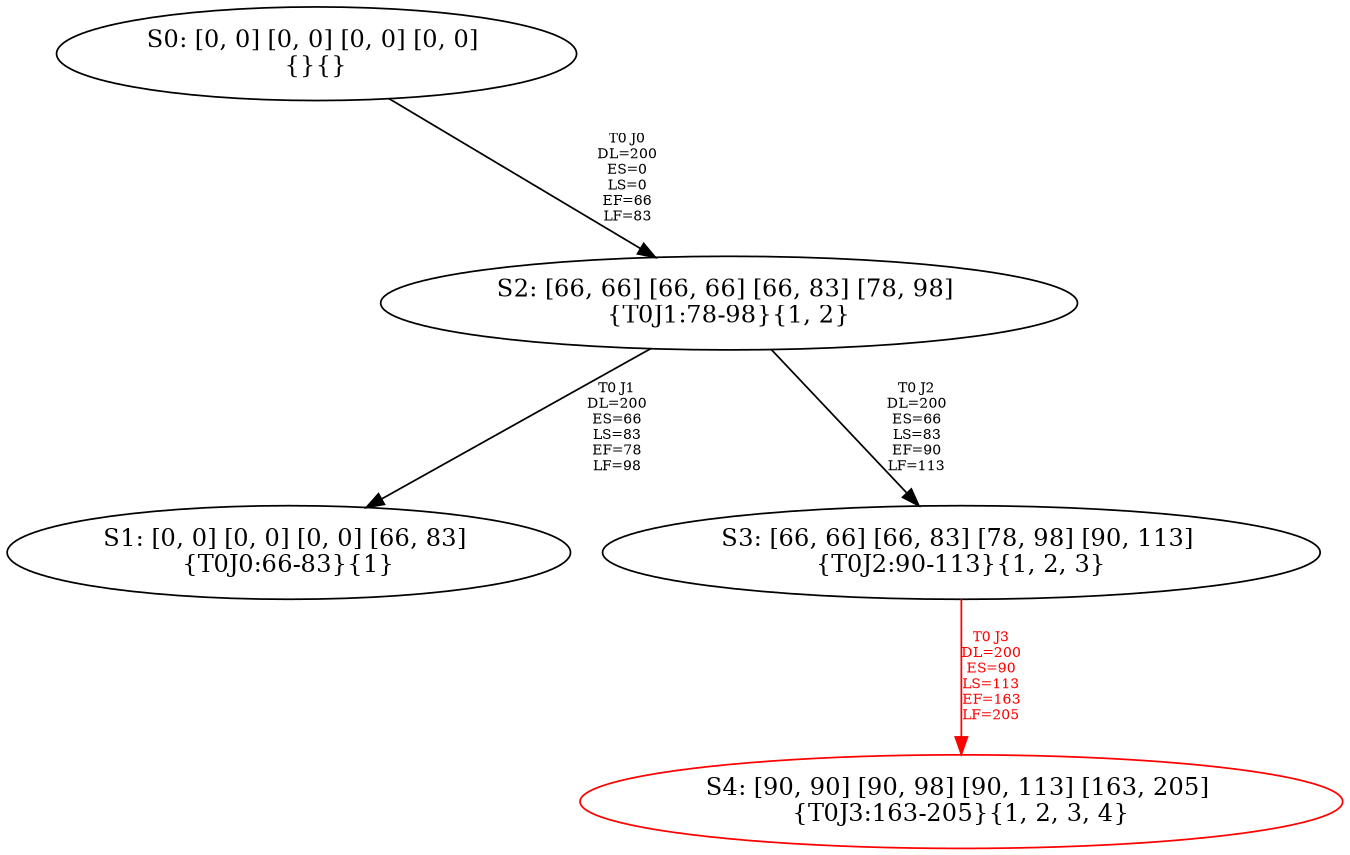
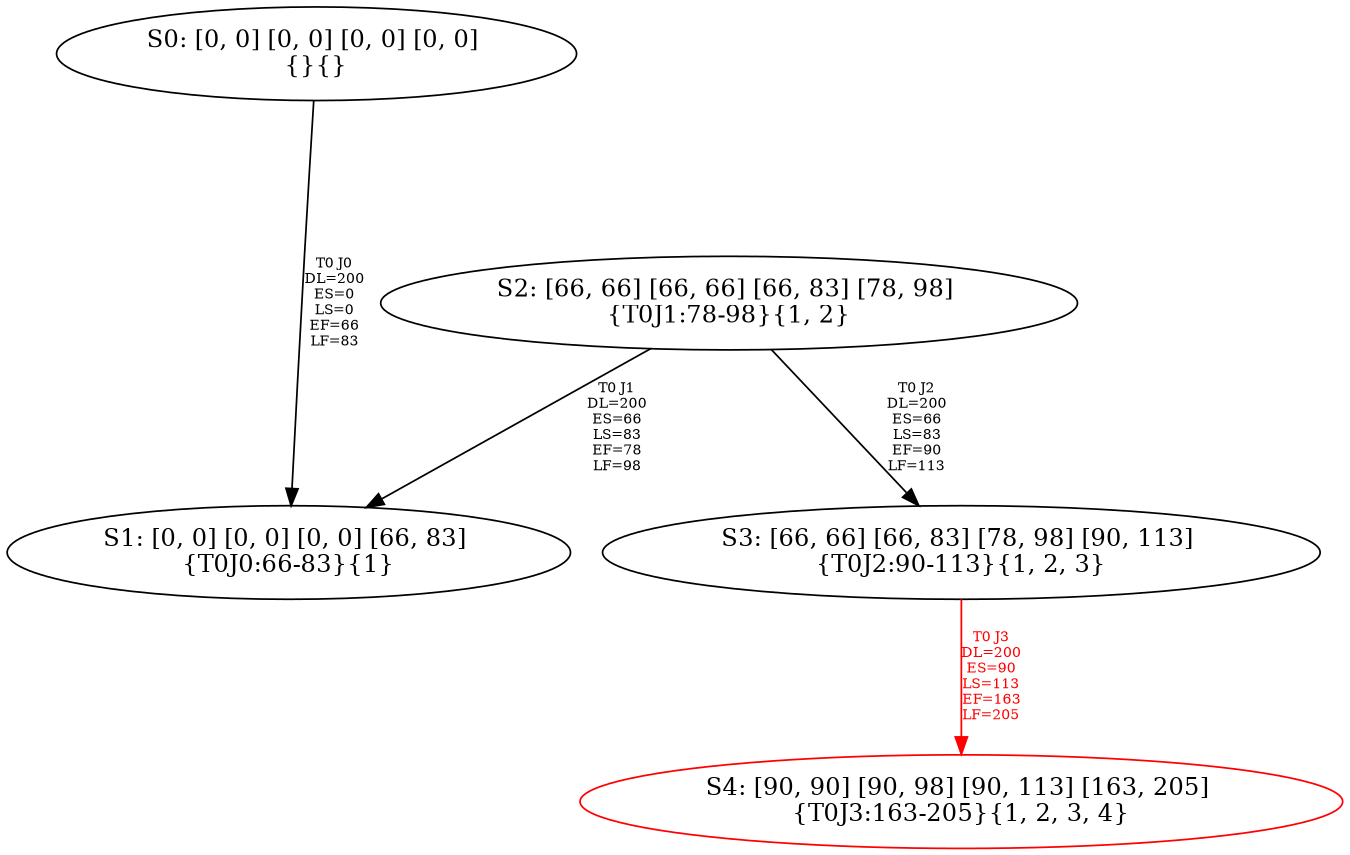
  digraph {
    edge [fontsize=8]
    n1 [label="S0: [0, 0] [0, 0] [0, 0] [0, 0] \n{}{}"]
    n2 [label="S1: [0, 0] [0, 0] [0, 0] [66, 83] \n{T0J0:66-83}{1}"]
    n3 [label="S2: [66, 66] [66, 66] [66, 83] [78, 98] \n{T0J1:78-98}{1, 2}"]
    n4 [label="S3: [66, 66] [66, 83] [78, 98] [90, 113] \n{T0J2:90-113}{1, 2, 3}"]
    n5 [color=Red label="S4: [90, 90] [90, 98] [90, 113] [163, 205] \n{T0J3:163-205}{1, 2, 3, 4}"]
-   n1 -> n3 [label="T0 J0\nDL=200\nES=0\nLS=0\nEF=66\nLF=83"]
+   n1 -> n2 [label="T0 J0\nDL=200\nES=0\nLS=0\nEF=66\nLF=83"]
    n3 -> n2 [label="T0 J1\nDL=200\nES=66\nLS=83\nEF=78\nLF=98"]
    n3 -> n4 [label="T0 J2\nDL=200\nES=66\nLS=83\nEF=90\nLF=113"]
    n4 -> n5 [color=Red fontcolor=Red label="T0 J3\nDL=200\nES=90\nLS=113\nEF=163\nLF=205"]
  }
